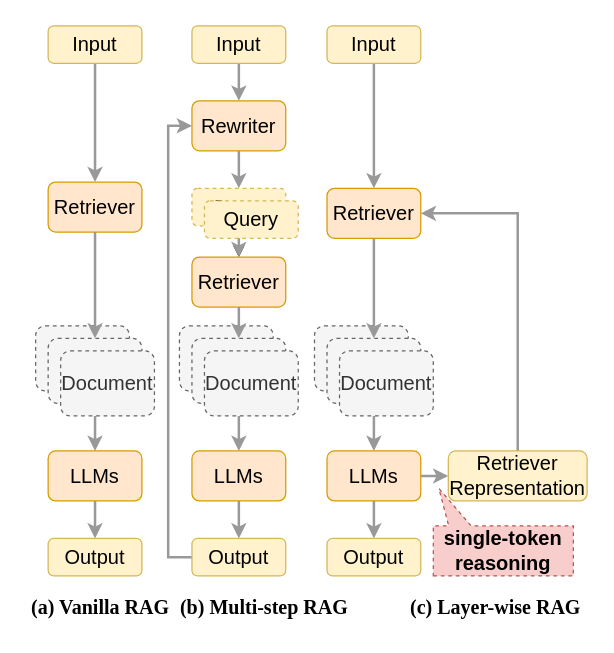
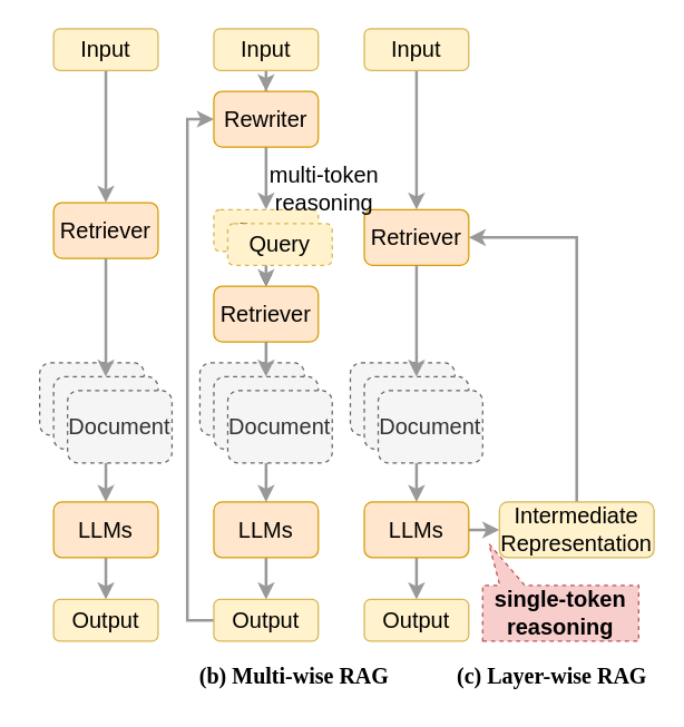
  <mxCell id="0" />
  <mxCell id="1" parent="0" />
  <mxCell id="2" value="" style="edgeStyle=orthogonalEdgeStyle;rounded=0;orthogonalLoop=1;jettySize=auto;html=1;fontSize=16;strokeColor=#999999;strokeWidth=2;" parent="1" source="3" target="4" edge="1"><mxGeometry relative="1" as="geometry" /></mxCell>
  <mxCell id="3" value="Input" style="rounded=1;whiteSpace=wrap;html=1;fontSize=16;fillColor=#fff2cc;strokeColor=#d6b656;" parent="1" vertex="1"><mxGeometry x="38" y="20" width="75" height="30" as="geometry" /></mxCell>
  <mxCell id="4" value="Retriever" style="rounded=1;whiteSpace=wrap;html=1;fontSize=16;fillColor=#ffe6cc;strokeColor=#d79b00;" parent="1" vertex="1"><mxGeometry x="38" y="145" width="75" height="40" as="geometry" /></mxCell>
  <mxCell id="5" value="" style="rounded=1;whiteSpace=wrap;html=1;dashed=1;fillColor=#f5f5f5;strokeColor=#666666;fontSize=16;fontColor=#333333;" parent="1" vertex="1"><mxGeometry x="28" y="260" width="75" height="52" as="geometry" /></mxCell>
  <mxCell id="6" style="edgeStyle=orthogonalEdgeStyle;rounded=0;orthogonalLoop=1;jettySize=auto;html=1;entryX=0.5;entryY=0;entryDx=0;entryDy=0;fontSize=16;strokeColor=#999999;strokeWidth=2;" parent="1" source="7" target="10" edge="1"><mxGeometry relative="1" as="geometry" /></mxCell>
  <mxCell id="7" value="" style="rounded=1;whiteSpace=wrap;html=1;dashed=1;fillColor=#f5f5f5;strokeColor=#666666;fontSize=16;fontColor=#333333;" parent="1" vertex="1"><mxGeometry x="38" y="270" width="75" height="52" as="geometry" /></mxCell>
  <mxCell id="8" value="Document" style="rounded=1;whiteSpace=wrap;html=1;dashed=1;fillColor=#f5f5f5;strokeColor=#666666;fontSize=16;fontColor=#333333;" parent="1" vertex="1"><mxGeometry x="48" y="280" width="75" height="52" as="geometry" /></mxCell>
  <mxCell id="9" value="" style="edgeStyle=orthogonalEdgeStyle;rounded=0;orthogonalLoop=1;jettySize=auto;html=1;fontSize=16;strokeColor=#999999;strokeWidth=2;" parent="1" source="10" target="11" edge="1"><mxGeometry relative="1" as="geometry" /></mxCell>
  <mxCell id="10" value="LLMs" style="rounded=1;whiteSpace=wrap;html=1;fontSize=16;fillColor=#ffe6cc;strokeColor=#d79b00;" parent="1" vertex="1"><mxGeometry x="38" y="360" width="75" height="40" as="geometry" /></mxCell>
  <mxCell id="11" value="Output" style="rounded=1;whiteSpace=wrap;html=1;fontSize=16;fillColor=#fff2cc;strokeColor=#d6b656;" parent="1" vertex="1"><mxGeometry x="38" y="430" width="75" height="30" as="geometry" /></mxCell>
  <mxCell id="12" style="edgeStyle=orthogonalEdgeStyle;rounded=0;orthogonalLoop=1;jettySize=auto;html=1;entryX=0.5;entryY=0;entryDx=0;entryDy=0;fontSize=16;strokeColor=#999999;strokeWidth=2;" parent="1" source="4" target="7" edge="1"><mxGeometry relative="1" as="geometry" /></mxCell>
  <mxCell id="13" style="edgeStyle=orthogonalEdgeStyle;rounded=0;orthogonalLoop=1;jettySize=auto;html=1;entryX=0.5;entryY=0;entryDx=0;entryDy=0;fontSize=16;strokeColor=#999999;strokeWidth=2;" parent="1" source="14" target="16" edge="1"><mxGeometry relative="1" as="geometry" /></mxCell>
  <mxCell id="14" value="Input" style="rounded=1;whiteSpace=wrap;html=1;fontSize=16;fillColor=#fff2cc;strokeColor=#d6b656;" parent="1" vertex="1"><mxGeometry x="153" y="20" width="75" height="30" as="geometry" /></mxCell>
  <mxCell id="15" style="edgeStyle=orthogonalEdgeStyle;rounded=0;orthogonalLoop=1;jettySize=auto;html=1;fontSize=16;strokeColor=#999999;strokeWidth=2;" parent="1" source="16" target="19" edge="1"><mxGeometry relative="1" as="geometry" /></mxCell>
- <mxCell id="16" value="Rewriter" style="rounded=1;whiteSpace=wrap;html=1;fontSize=16;fillColor=#ffe6cc;strokeColor=#d79b00;" parent="1" vertex="1"><mxGeometry x="153" y="80" width="75" height="40" as="geometry" /></mxCell>
+ <mxCell id="16" value="Rewriter" style="rounded=1;whiteSpace=wrap;html=1;fontSize=16;fillColor=#ffe6cc;strokeColor=#d79b00;" parent="1" vertex="1"><mxGeometry x="153" y="65" width="75" height="40" as="geometry" /></mxCell>
  <mxCell id="17" value="" style="edgeStyle=orthogonalEdgeStyle;rounded=0;orthogonalLoop=1;jettySize=auto;html=1;fontSize=16;" parent="1" source="19" target="20" edge="1"><mxGeometry relative="1" as="geometry" /></mxCell>
  <mxCell id="18" value="" style="edgeStyle=orthogonalEdgeStyle;rounded=0;orthogonalLoop=1;jettySize=auto;html=1;fontSize=16;strokeColor=#999999;strokeWidth=2;" parent="1" source="19" target="20" edge="1"><mxGeometry relative="1" as="geometry" /></mxCell>
  <mxCell id="19" value="Query" style="rounded=1;whiteSpace=wrap;html=1;fontSize=16;dashed=1;fillColor=#fff2cc;strokeColor=#d6b656;" parent="1" vertex="1"><mxGeometry x="153" y="150" width="75" height="30" as="geometry" /></mxCell>
  <mxCell id="20" value="Retriever" style="rounded=1;whiteSpace=wrap;html=1;fontSize=16;fillColor=#ffe6cc;strokeColor=#d79b00;" parent="1" vertex="1"><mxGeometry x="153" y="205" width="75" height="40" as="geometry" /></mxCell>
  <mxCell id="21" value="" style="edgeStyle=orthogonalEdgeStyle;rounded=0;orthogonalLoop=1;jettySize=auto;html=1;fontSize=16;strokeColor=#999999;strokeWidth=2;" parent="1" source="22" target="24" edge="1"><mxGeometry relative="1" as="geometry" /></mxCell>
  <mxCell id="22" value="LLMs" style="rounded=1;whiteSpace=wrap;html=1;fontSize=16;fillColor=#ffe6cc;strokeColor=#d79b00;" parent="1" vertex="1"><mxGeometry x="153" y="360" width="75" height="40" as="geometry" /></mxCell>
  <mxCell id="23" style="edgeStyle=elbowEdgeStyle;rounded=0;orthogonalLoop=1;jettySize=auto;html=1;fontSize=16;entryX=0;entryY=0.5;entryDx=0;entryDy=0;strokeColor=#999999;strokeWidth=2;" parent="1" source="24" target="16" edge="1"><mxGeometry relative="1" as="geometry"><mxPoint x="149" y="100" as="targetPoint" /><Array as="points"><mxPoint x="134" y="280" /></Array></mxGeometry></mxCell>
  <mxCell id="24" value="Output" style="rounded=1;whiteSpace=wrap;html=1;fontSize=16;fillColor=#fff2cc;strokeColor=#d6b656;" parent="1" vertex="1"><mxGeometry x="153" y="430" width="75" height="30" as="geometry" /></mxCell>
  <mxCell id="25" style="edgeStyle=orthogonalEdgeStyle;rounded=0;orthogonalLoop=1;jettySize=auto;html=1;entryX=0.5;entryY=0;entryDx=0;entryDy=0;fontSize=16;strokeColor=#999999;strokeWidth=2;" parent="1" source="40" target="22" edge="1"><mxGeometry relative="1" as="geometry" /></mxCell>
  <mxCell id="26" value="Query" style="rounded=1;whiteSpace=wrap;html=1;fontSize=16;dashed=1;fillColor=#fff2cc;strokeColor=#d6b656;" parent="1" vertex="1"><mxGeometry x="163" y="160" width="75" height="30" as="geometry" /></mxCell>
  <mxCell id="27" value="" style="edgeStyle=orthogonalEdgeStyle;rounded=0;orthogonalLoop=1;jettySize=auto;html=1;fontSize=16;strokeColor=#999999;strokeWidth=2;" parent="1" source="28" target="29" edge="1"><mxGeometry relative="1" as="geometry" /></mxCell>
  <mxCell id="28" value="Input" style="rounded=1;whiteSpace=wrap;html=1;fontSize=16;fillColor=#fff2cc;strokeColor=#d6b656;" parent="1" vertex="1"><mxGeometry x="261" y="20" width="75" height="30" as="geometry" /></mxCell>
  <mxCell id="29" value="Retriever" style="rounded=1;whiteSpace=wrap;html=1;fontSize=16;fillColor=#ffe6cc;strokeColor=#d79b00;" parent="1" vertex="1"><mxGeometry x="261" y="150" width="75" height="40" as="geometry" /></mxCell>
  <mxCell id="30" value="" style="rounded=1;whiteSpace=wrap;html=1;dashed=1;fillColor=#f5f5f5;strokeColor=#666666;fontSize=16;fontColor=#333333;" parent="1" vertex="1"><mxGeometry x="251" y="260" width="75" height="52" as="geometry" /></mxCell>
  <mxCell id="31" style="edgeStyle=orthogonalEdgeStyle;rounded=0;orthogonalLoop=1;jettySize=auto;html=1;entryX=0.5;entryY=0;entryDx=0;entryDy=0;fontSize=16;strokeColor=#999999;strokeWidth=2;" parent="1" source="32" target="36" edge="1"><mxGeometry relative="1" as="geometry" /></mxCell>
  <mxCell id="32" value="" style="rounded=1;whiteSpace=wrap;html=1;dashed=1;fillColor=#f5f5f5;strokeColor=#666666;fontSize=16;fontColor=#333333;" parent="1" vertex="1"><mxGeometry x="261" y="270" width="75" height="52" as="geometry" /></mxCell>
  <mxCell id="33" value="Document" style="rounded=1;whiteSpace=wrap;html=1;dashed=1;fillColor=#f5f5f5;strokeColor=#666666;fontSize=16;fontColor=#333333;" parent="1" vertex="1"><mxGeometry x="271" y="280" width="75" height="52" as="geometry" /></mxCell>
  <mxCell id="34" value="" style="edgeStyle=orthogonalEdgeStyle;rounded=0;orthogonalLoop=1;jettySize=auto;html=1;fontSize=16;strokeColor=#999999;strokeWidth=2;" parent="1" source="36" target="37" edge="1"><mxGeometry relative="1" as="geometry" /></mxCell>
  <mxCell id="35" style="edgeStyle=orthogonalEdgeStyle;rounded=0;orthogonalLoop=1;jettySize=auto;html=1;entryX=0;entryY=0.5;entryDx=0;entryDy=0;strokeColor=#999999;fontSize=16;strokeWidth=2;" parent="1" source="36" target="43" edge="1"><mxGeometry relative="1" as="geometry" /></mxCell>
  <mxCell id="36" value="LLMs" style="rounded=1;whiteSpace=wrap;html=1;fontSize=16;fillColor=#ffe6cc;strokeColor=#d79b00;" parent="1" vertex="1"><mxGeometry x="261" y="360" width="75" height="40" as="geometry" /></mxCell>
  <mxCell id="37" value="Output" style="rounded=1;whiteSpace=wrap;html=1;fontSize=16;fillColor=#fff2cc;strokeColor=#d6b656;" parent="1" vertex="1"><mxGeometry x="261" y="430" width="75" height="30" as="geometry" /></mxCell>
  <mxCell id="38" style="edgeStyle=orthogonalEdgeStyle;rounded=0;orthogonalLoop=1;jettySize=auto;html=1;entryX=0.5;entryY=0;entryDx=0;entryDy=0;fontSize=16;strokeColor=#999999;strokeWidth=2;" parent="1" source="29" target="32" edge="1"><mxGeometry relative="1" as="geometry" /></mxCell>
  <mxCell id="39" value="" style="rounded=1;whiteSpace=wrap;html=1;dashed=1;fillColor=#f5f5f5;strokeColor=#666666;fontSize=16;fontColor=#333333;" parent="1" vertex="1"><mxGeometry x="143" y="260" width="75" height="52" as="geometry" /></mxCell>
  <mxCell id="40" value="" style="rounded=1;whiteSpace=wrap;html=1;dashed=1;fillColor=#f5f5f5;strokeColor=#666666;fontSize=16;fontColor=#333333;" parent="1" vertex="1"><mxGeometry x="153" y="270" width="75" height="52" as="geometry" /></mxCell>
  <mxCell id="41" value="Document" style="rounded=1;whiteSpace=wrap;html=1;dashed=1;fillColor=#f5f5f5;strokeColor=#666666;fontSize=16;fontColor=#333333;" parent="1" vertex="1"><mxGeometry x="163" y="280" width="75" height="52" as="geometry" /></mxCell>
  <mxCell id="42" style="edgeStyle=elbowEdgeStyle;rounded=0;orthogonalLoop=1;jettySize=auto;html=1;entryX=1;entryY=0.5;entryDx=0;entryDy=0;elbow=vertical;exitX=0.5;exitY=0;exitDx=0;exitDy=0;fillColor=#f5f5f5;strokeColor=#999999;fontSize=16;strokeWidth=2;" parent="1" source="43" target="29" edge="1"><mxGeometry relative="1" as="geometry"><Array as="points"><mxPoint x="379" y="170" /></Array></mxGeometry></mxCell>
- <mxCell id="43" value="Retriever&lt;div&gt;Representation&lt;/div&gt;" style="rounded=1;whiteSpace=wrap;html=1;fontSize=16;fillColor=#fff2cc;strokeColor=#d6b656;" parent="1" vertex="1"><mxGeometry x="358" y="360" width="111" height="40" as="geometry" /></mxCell>
- <mxCell id="44" value="(a) Vanilla RAG" style="text;html=1;align=center;verticalAlign=middle;whiteSpace=wrap;rounded=0;fontSize=16;fontFamily=Times New Roman;fontStyle=1" parent="1" vertex="1"><mxGeometry x="20.5" y="470" width="117.5" height="30" as="geometry" /></mxCell>
- <mxCell id="45" value="(b) Multi-step RAG" style="text;html=1;align=center;verticalAlign=middle;whiteSpace=wrap;rounded=0;fontSize=16;fontFamily=Times New Roman;fontStyle=1" parent="1" vertex="1"><mxGeometry x="138" y="470" width="145.5" height="30" as="geometry" /></mxCell>
+ <mxCell id="43" value="Intermediate&lt;div&gt;Representation&lt;/div&gt;" style="rounded=1;whiteSpace=wrap;html=1;fontSize=16;fillColor=#fff2cc;strokeColor=#d6b656;" parent="1" vertex="1"><mxGeometry x="358" y="360" width="111" height="40" as="geometry" /></mxCell>
+ <mxCell id="45" value="(b) Multi-wise RAG" style="text;html=1;align=center;verticalAlign=middle;whiteSpace=wrap;rounded=0;fontSize=16;fontFamily=Times New Roman;fontStyle=1" parent="1" vertex="1"><mxGeometry x="138" y="470" width="145.5" height="30" as="geometry" /></mxCell>
  <mxCell id="46" value="(c) Layer-wise RAG" style="text;html=1;align=center;verticalAlign=middle;whiteSpace=wrap;rounded=0;fontSize=16;fontFamily=Times New Roman;fontStyle=1" parent="1" vertex="1"><mxGeometry x="326" y="470" width="140" height="30" as="geometry" /></mxCell>
+ <mxCell id="47" value="multi-token reasoning" style="text;html=1;align=center;verticalAlign=middle;whiteSpace=wrap;rounded=0;fontSize=16;" parent="1" vertex="1"><mxGeometry x="191" y="120" width="83" height="30" as="geometry" /></mxCell>
  <mxCell id="48" value="&lt;span&gt;single-token reasoning&lt;/span&gt;" style="shape=callout;whiteSpace=wrap;html=1;perimeter=calloutPerimeter;flipH=0;flipV=1;position2=0.04;size=30;position=0.11;base=18;fillColor=#f8cecc;strokeColor=#b85450;dashed=1;fontSize=16;fontStyle=1;fontFamily=Helvetica;" parent="1" vertex="1"><mxGeometry x="346" y="390" width="112" height="70" as="geometry" /></mxCell>
  <mxCell id="49" style="edgeStyle=orthogonalEdgeStyle;rounded=0;orthogonalLoop=1;jettySize=auto;html=1;entryX=0.5;entryY=0;entryDx=0;entryDy=0;fontSize=16;strokeColor=#999999;strokeWidth=2;" parent="1" source="20" target="40" edge="1"><mxGeometry relative="1" as="geometry" /></mxCell>
